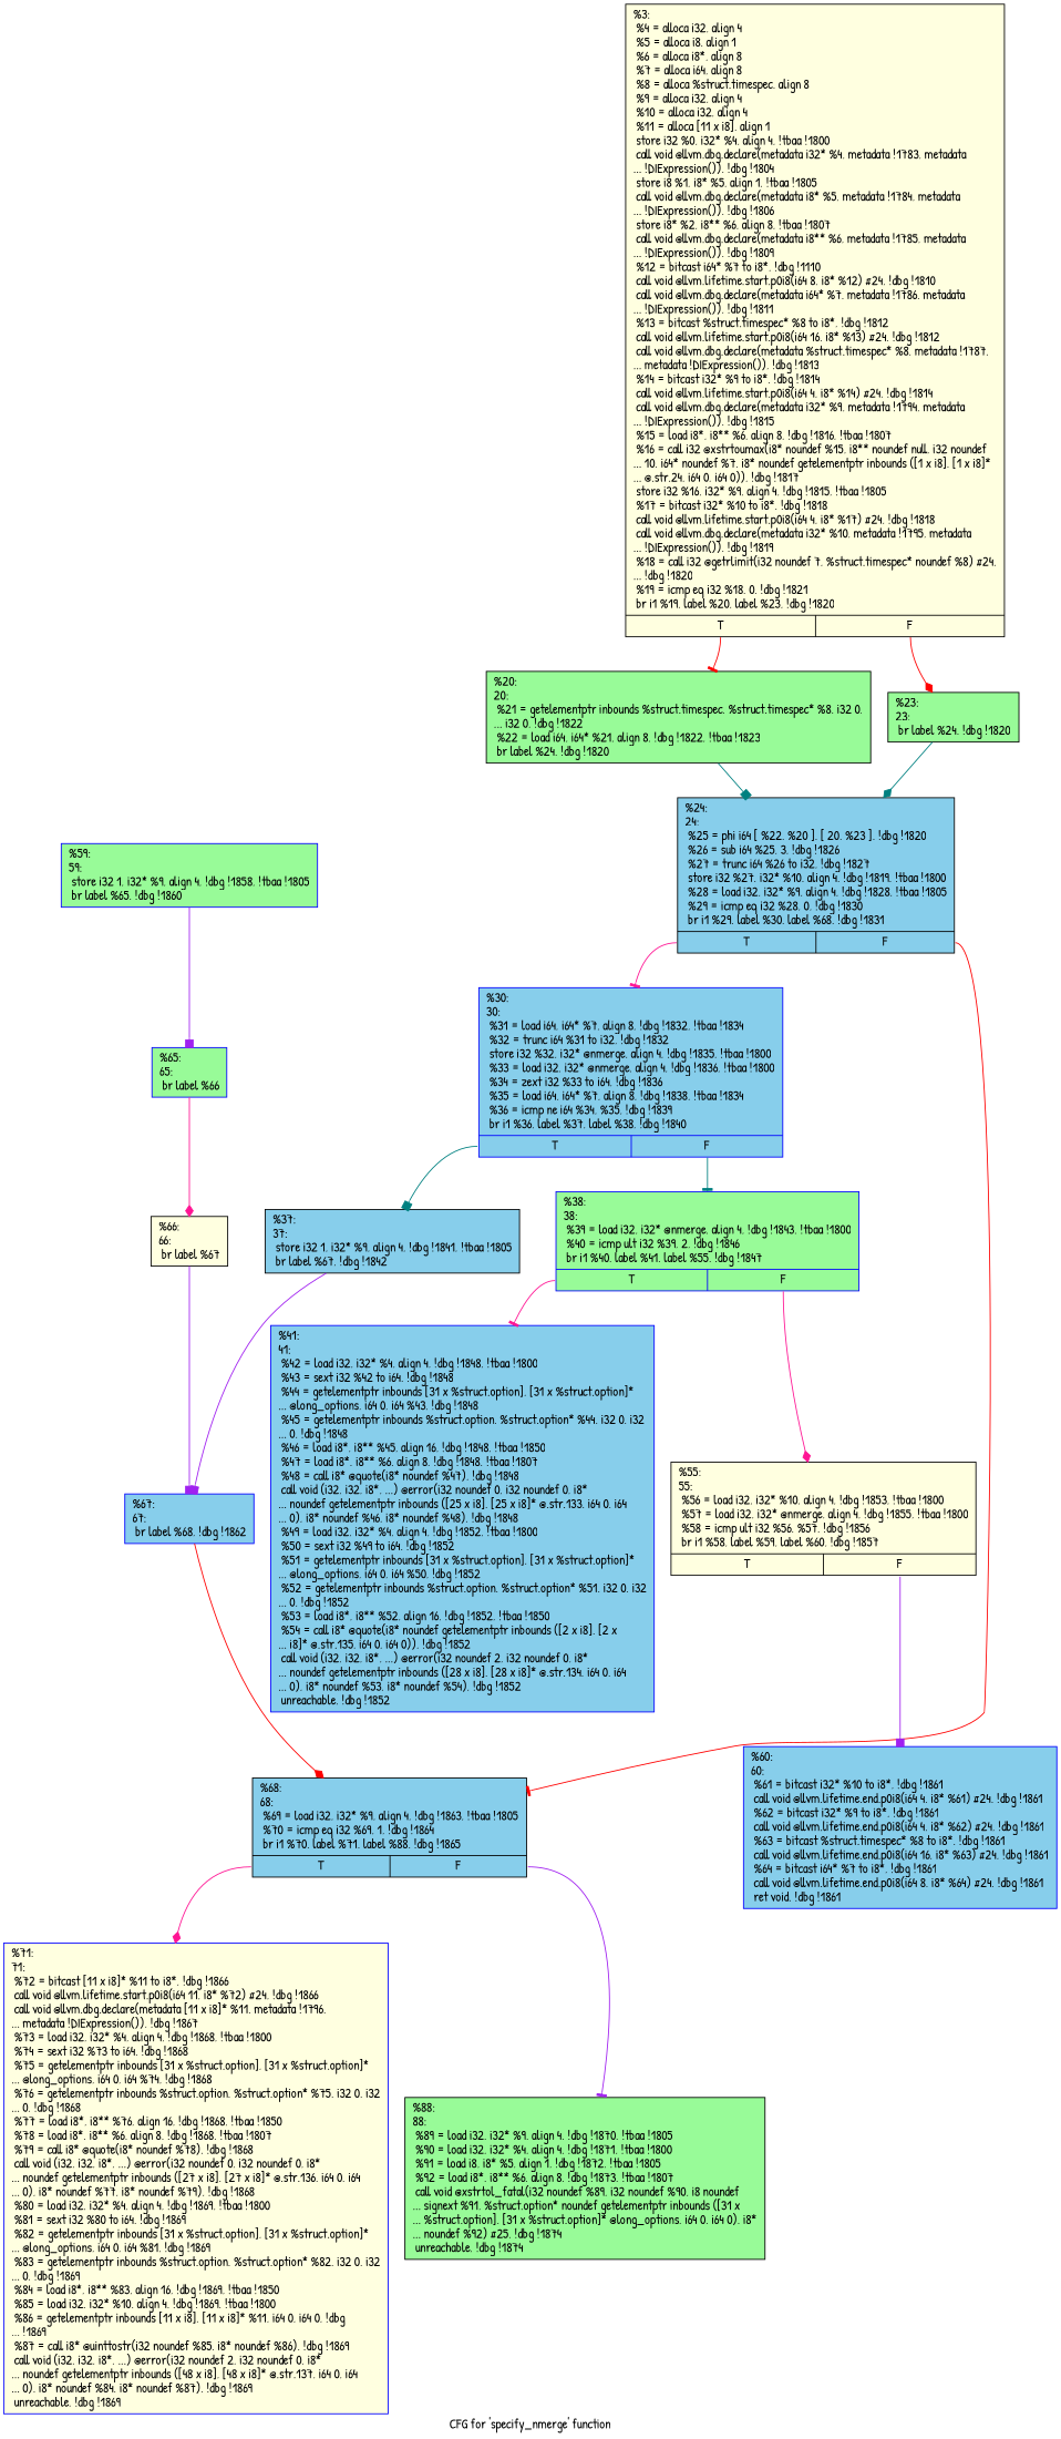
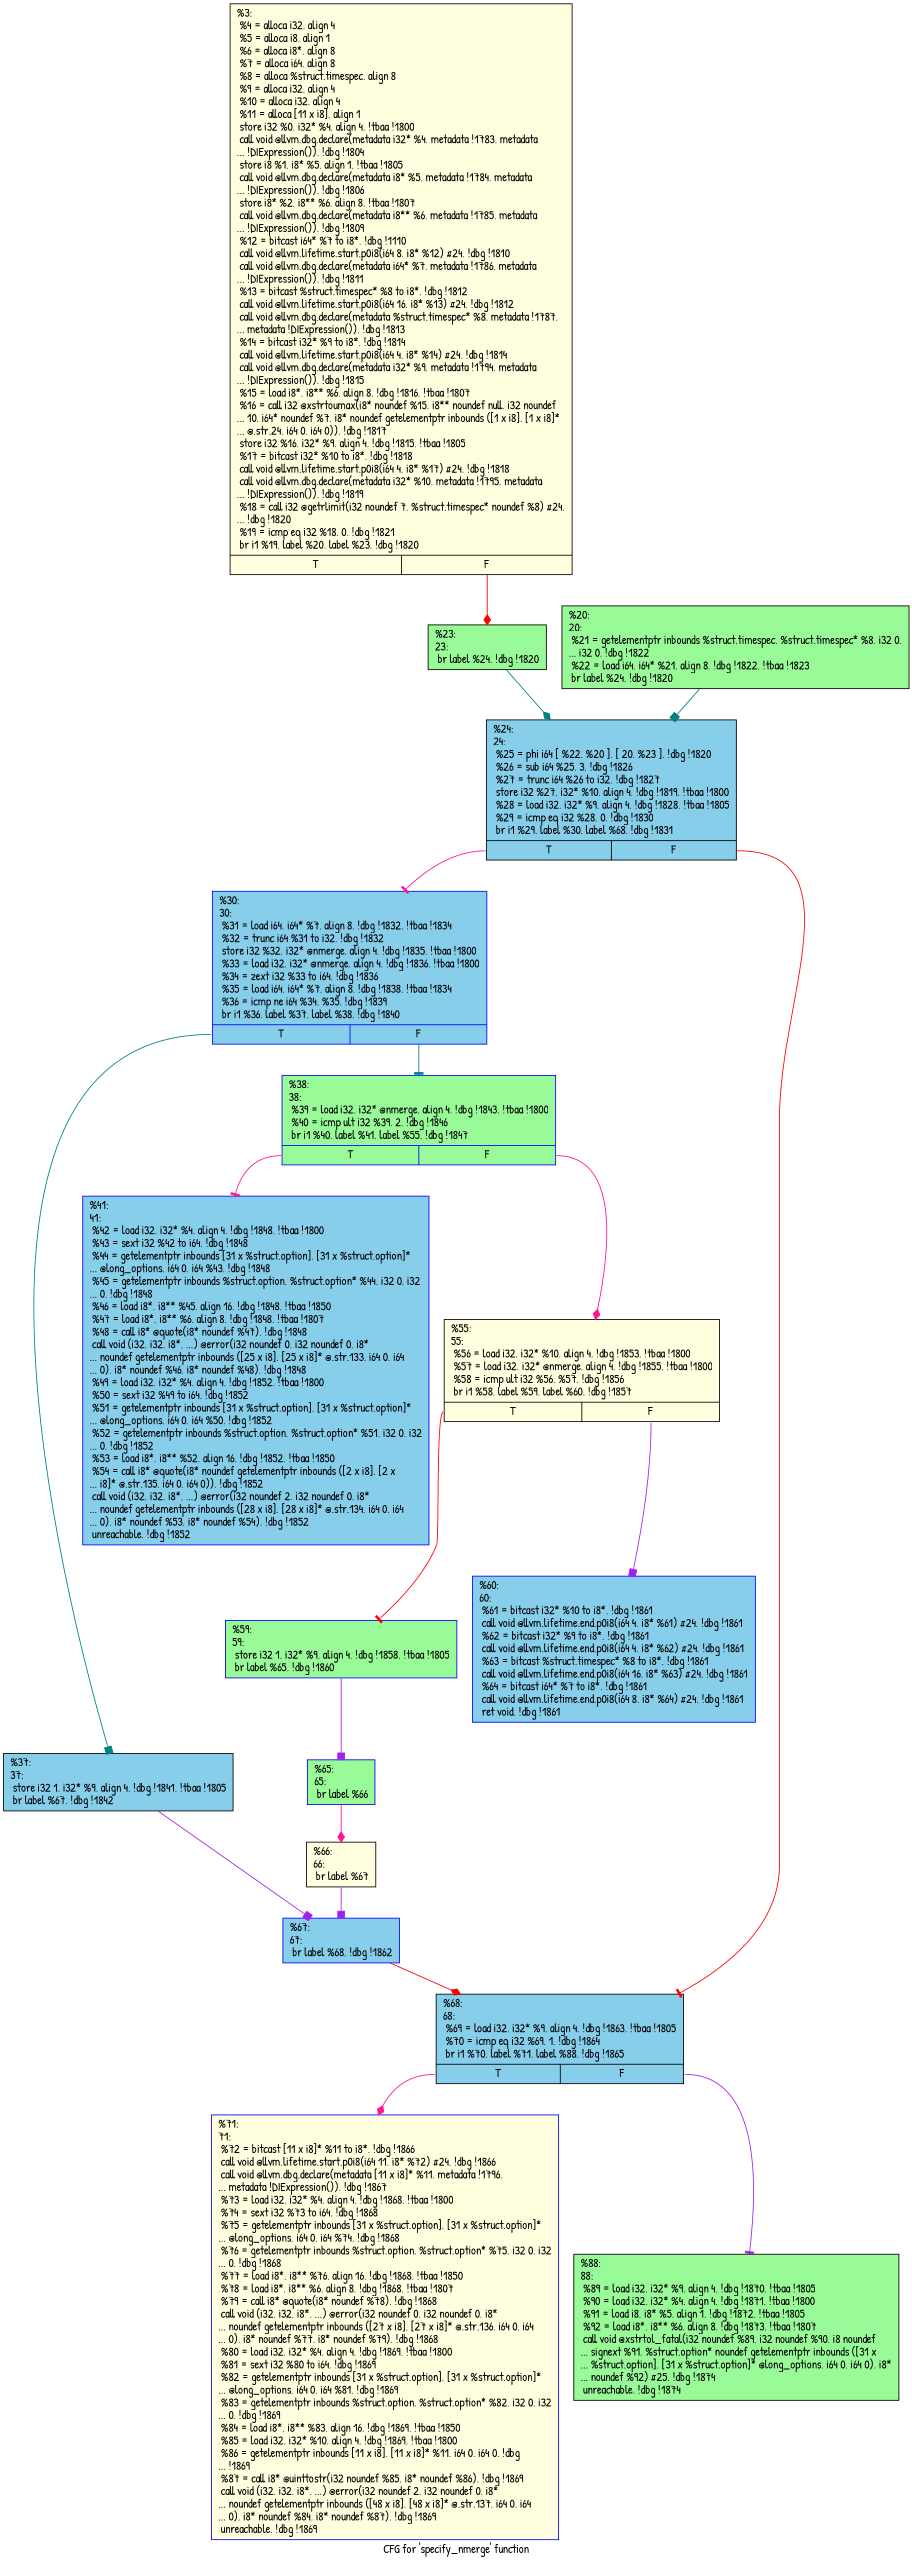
  digraph {
    fontname="Patrick Hand"
    label="CFG for 'specify_nmerge' function"
    node [color=black fillcolor=skyblue fontname="Patrick Hand" shape=record style=filled]
    edge [arrowhead=tee color=red fontname="Patrick Hand"]
    n1 [fillcolor=lightyellow label="{%3:\l  %4 = alloca i32, align 4\l  %5 = alloca i8, align 1\l  %6 = alloca i8*, align 8\l  %7 = alloca i64, align 8\l  %8 = alloca %struct.timespec, align 8\l  %9 = alloca i32, align 4\l  %10 = alloca i32, align 4\l  %11 = alloca [11 x i8], align 1\l  store i32 %0, i32* %4, align 4, !tbaa !1800\l  call void @llvm.dbg.declare(metadata i32* %4, metadata !1783, metadata\l... !DIExpression()), !dbg !1804\l  store i8 %1, i8* %5, align 1, !tbaa !1805\l  call void @llvm.dbg.declare(metadata i8* %5, metadata !1784, metadata\l... !DIExpression()), !dbg !1806\l  store i8* %2, i8** %6, align 8, !tbaa !1807\l  call void @llvm.dbg.declare(metadata i8** %6, metadata !1785, metadata\l... !DIExpression()), !dbg !1809\l  %12 = bitcast i64* %7 to i8*, !dbg !1110\l  call void @llvm.lifetime.start.p0i8(i64 8, i8* %12) #24, !dbg !1810\l  call void @llvm.dbg.declare(metadata i64* %7, metadata !1786, metadata\l... !DIExpression()), !dbg !1811\l  %13 = bitcast %struct.timespec* %8 to i8*, !dbg !1812\l  call void @llvm.lifetime.start.p0i8(i64 16, i8* %13) #24, !dbg !1812\l  call void @llvm.dbg.declare(metadata %struct.timespec* %8, metadata !1787,\l... metadata !DIExpression()), !dbg !1813\l  %14 = bitcast i32* %9 to i8*, !dbg !1814\l  call void @llvm.lifetime.start.p0i8(i64 4, i8* %14) #24, !dbg !1814\l  call void @llvm.dbg.declare(metadata i32* %9, metadata !1794, metadata\l... !DIExpression()), !dbg !1815\l  %15 = load i8*, i8** %6, align 8, !dbg !1816, !tbaa !1807\l  %16 = call i32 @xstrtoumax(i8* noundef %15, i8** noundef null, i32 noundef\l... 10, i64* noundef %7, i8* noundef getelementptr inbounds ([1 x i8], [1 x i8]*\l... @.str.24, i64 0, i64 0)), !dbg !1817\l  store i32 %16, i32* %9, align 4, !dbg !1815, !tbaa !1805\l  %17 = bitcast i32* %10 to i8*, !dbg !1818\l  call void @llvm.lifetime.start.p0i8(i64 4, i8* %17) #24, !dbg !1818\l  call void @llvm.dbg.declare(metadata i32* %10, metadata !1795, metadata\l... !DIExpression()), !dbg !1819\l  %18 = call i32 @getrlimit(i32 noundef 7, %struct.timespec* noundef %8) #24,\l... !dbg !1820\l  %19 = icmp eq i32 %18, 0, !dbg !1821\l  br i1 %19, label %20, label %23, !dbg !1820\l|{<s0>T|<s1>F}}"]
    n2 [fillcolor=palegreen label="{%20:\l20:                                               \l  %21 = getelementptr inbounds %struct.timespec, %struct.timespec* %8, i32 0,\l... i32 0, !dbg !1822\l  %22 = load i64, i64* %21, align 8, !dbg !1822, !tbaa !1823\l  br label %24, !dbg !1820\l}"]
    n3 [fillcolor=palegreen label="{%23:\l23:                                               \l  br label %24, !dbg !1820\l}"]
    n4 [label="{%24:\l24:                                               \l  %25 = phi i64 [ %22, %20 ], [ 20, %23 ], !dbg !1820\l  %26 = sub i64 %25, 3, !dbg !1826\l  %27 = trunc i64 %26 to i32, !dbg !1827\l  store i32 %27, i32* %10, align 4, !dbg !1819, !tbaa !1800\l  %28 = load i32, i32* %9, align 4, !dbg !1828, !tbaa !1805\l  %29 = icmp eq i32 %28, 0, !dbg !1830\l  br i1 %29, label %30, label %68, !dbg !1831\l|{<s0>T|<s1>F}}"]
    n5 [color=blue label="{%30:\l30:                                               \l  %31 = load i64, i64* %7, align 8, !dbg !1832, !tbaa !1834\l  %32 = trunc i64 %31 to i32, !dbg !1832\l  store i32 %32, i32* @nmerge, align 4, !dbg !1835, !tbaa !1800\l  %33 = load i32, i32* @nmerge, align 4, !dbg !1836, !tbaa !1800\l  %34 = zext i32 %33 to i64, !dbg !1836\l  %35 = load i64, i64* %7, align 8, !dbg !1838, !tbaa !1834\l  %36 = icmp ne i64 %34, %35, !dbg !1839\l  br i1 %36, label %37, label %38, !dbg !1840\l|{<s0>T|<s1>F}}"]
    n6 [label="{%68:\l68:                                               \l  %69 = load i32, i32* %9, align 4, !dbg !1863, !tbaa !1805\l  %70 = icmp eq i32 %69, 1, !dbg !1864\l  br i1 %70, label %71, label %88, !dbg !1865\l|{<s0>T|<s1>F}}"]
    n7 [label="{%37:\l37:                                               \l  store i32 1, i32* %9, align 4, !dbg !1841, !tbaa !1805\l  br label %67, !dbg !1842\l}"]
    n8 [color=blue fillcolor=palegreen label="{%38:\l38:                                               \l  %39 = load i32, i32* @nmerge, align 4, !dbg !1843, !tbaa !1800\l  %40 = icmp ult i32 %39, 2, !dbg !1846\l  br i1 %40, label %41, label %55, !dbg !1847\l|{<s0>T|<s1>F}}"]
    n9 [color=blue fillcolor=lightyellow label="{%71:\l71:                                               \l  %72 = bitcast [11 x i8]* %11 to i8*, !dbg !1866\l  call void @llvm.lifetime.start.p0i8(i64 11, i8* %72) #24, !dbg !1866\l  call void @llvm.dbg.declare(metadata [11 x i8]* %11, metadata !1796,\l... metadata !DIExpression()), !dbg !1867\l  %73 = load i32, i32* %4, align 4, !dbg !1868, !tbaa !1800\l  %74 = sext i32 %73 to i64, !dbg !1868\l  %75 = getelementptr inbounds [31 x %struct.option], [31 x %struct.option]*\l... @long_options, i64 0, i64 %74, !dbg !1868\l  %76 = getelementptr inbounds %struct.option, %struct.option* %75, i32 0, i32\l... 0, !dbg !1868\l  %77 = load i8*, i8** %76, align 16, !dbg !1868, !tbaa !1850\l  %78 = load i8*, i8** %6, align 8, !dbg !1868, !tbaa !1807\l  %79 = call i8* @quote(i8* noundef %78), !dbg !1868\l  call void (i32, i32, i8*, ...) @error(i32 noundef 0, i32 noundef 0, i8*\l... noundef getelementptr inbounds ([27 x i8], [27 x i8]* @.str.136, i64 0, i64\l... 0), i8* noundef %77, i8* noundef %79), !dbg !1868\l  %80 = load i32, i32* %4, align 4, !dbg !1869, !tbaa !1800\l  %81 = sext i32 %80 to i64, !dbg !1869\l  %82 = getelementptr inbounds [31 x %struct.option], [31 x %struct.option]*\l... @long_options, i64 0, i64 %81, !dbg !1869\l  %83 = getelementptr inbounds %struct.option, %struct.option* %82, i32 0, i32\l... 0, !dbg !1869\l  %84 = load i8*, i8** %83, align 16, !dbg !1869, !tbaa !1850\l  %85 = load i32, i32* %10, align 4, !dbg !1869, !tbaa !1800\l  %86 = getelementptr inbounds [11 x i8], [11 x i8]* %11, i64 0, i64 0, !dbg\l... !1869\l  %87 = call i8* @uinttostr(i32 noundef %85, i8* noundef %86), !dbg !1869\l  call void (i32, i32, i8*, ...) @error(i32 noundef 2, i32 noundef 0, i8*\l... noundef getelementptr inbounds ([48 x i8], [48 x i8]* @.str.137, i64 0, i64\l... 0), i8* noundef %84, i8* noundef %87), !dbg !1869\l  unreachable, !dbg !1869\l}"]
    n10 [fillcolor=palegreen label="{%88:\l88:                                               \l  %89 = load i32, i32* %9, align 4, !dbg !1870, !tbaa !1805\l  %90 = load i32, i32* %4, align 4, !dbg !1871, !tbaa !1800\l  %91 = load i8, i8* %5, align 1, !dbg !1872, !tbaa !1805\l  %92 = load i8*, i8** %6, align 8, !dbg !1873, !tbaa !1807\l  call void @xstrtol_fatal(i32 noundef %89, i32 noundef %90, i8 noundef\l... signext %91, %struct.option* noundef getelementptr inbounds ([31 x\l... %struct.option], [31 x %struct.option]* @long_options, i64 0, i64 0), i8*\l... noundef %92) #25, !dbg !1874\l  unreachable, !dbg !1874\l}"]
    n11 [color=blue label="{%67:\l67:                                               \l  br label %68, !dbg !1862\l}"]
    n12 [color=blue label="{%41:\l41:                                               \l  %42 = load i32, i32* %4, align 4, !dbg !1848, !tbaa !1800\l  %43 = sext i32 %42 to i64, !dbg !1848\l  %44 = getelementptr inbounds [31 x %struct.option], [31 x %struct.option]*\l... @long_options, i64 0, i64 %43, !dbg !1848\l  %45 = getelementptr inbounds %struct.option, %struct.option* %44, i32 0, i32\l... 0, !dbg !1848\l  %46 = load i8*, i8** %45, align 16, !dbg !1848, !tbaa !1850\l  %47 = load i8*, i8** %6, align 8, !dbg !1848, !tbaa !1807\l  %48 = call i8* @quote(i8* noundef %47), !dbg !1848\l  call void (i32, i32, i8*, ...) @error(i32 noundef 0, i32 noundef 0, i8*\l... noundef getelementptr inbounds ([25 x i8], [25 x i8]* @.str.133, i64 0, i64\l... 0), i8* noundef %46, i8* noundef %48), !dbg !1848\l  %49 = load i32, i32* %4, align 4, !dbg !1852, !tbaa !1800\l  %50 = sext i32 %49 to i64, !dbg !1852\l  %51 = getelementptr inbounds [31 x %struct.option], [31 x %struct.option]*\l... @long_options, i64 0, i64 %50, !dbg !1852\l  %52 = getelementptr inbounds %struct.option, %struct.option* %51, i32 0, i32\l... 0, !dbg !1852\l  %53 = load i8*, i8** %52, align 16, !dbg !1852, !tbaa !1850\l  %54 = call i8* @quote(i8* noundef getelementptr inbounds ([2 x i8], [2 x\l... i8]* @.str.135, i64 0, i64 0)), !dbg !1852\l  call void (i32, i32, i8*, ...) @error(i32 noundef 2, i32 noundef 0, i8*\l... noundef getelementptr inbounds ([28 x i8], [28 x i8]* @.str.134, i64 0, i64\l... 0), i8* noundef %53, i8* noundef %54), !dbg !1852\l  unreachable, !dbg !1852\l}"]
    n13 [fillcolor=lightyellow label="{%55:\l55:                                               \l  %56 = load i32, i32* %10, align 4, !dbg !1853, !tbaa !1800\l  %57 = load i32, i32* @nmerge, align 4, !dbg !1855, !tbaa !1800\l  %58 = icmp ult i32 %56, %57, !dbg !1856\l  br i1 %58, label %59, label %60, !dbg !1857\l|{<s0>T|<s1>F}}"]
    n14 [color=blue fillcolor=palegreen label="{%59:\l59:                                               \l  store i32 1, i32* %9, align 4, !dbg !1858, !tbaa !1805\l  br label %65, !dbg !1860\l}"]
    n15 [color=blue label="{%60:\l60:                                               \l  %61 = bitcast i32* %10 to i8*, !dbg !1861\l  call void @llvm.lifetime.end.p0i8(i64 4, i8* %61) #24, !dbg !1861\l  %62 = bitcast i32* %9 to i8*, !dbg !1861\l  call void @llvm.lifetime.end.p0i8(i64 4, i8* %62) #24, !dbg !1861\l  %63 = bitcast %struct.timespec* %8 to i8*, !dbg !1861\l  call void @llvm.lifetime.end.p0i8(i64 16, i8* %63) #24, !dbg !1861\l  %64 = bitcast i64* %7 to i8*, !dbg !1861\l  call void @llvm.lifetime.end.p0i8(i64 8, i8* %64) #24, !dbg !1861\l  ret void, !dbg !1861\l}"]
    n16 [color=blue fillcolor=palegreen label="{%65:\l65:                                               \l  br label %66\l}"]
    n17 [fillcolor=lightyellow label="{%66:\l66:                                               \l  br label %67\l}"]
-   n1 -> n2 [tailport=s0]
    n1 -> n3 [arrowhead=diamond tailport=s1]
    n2 -> n4 [arrowhead=box color=teal]
    n3 -> n4 [arrowhead=diamond color=teal]
    n4 -> n5 [color=deeppink tailport=s0]
    n4 -> n6 [tailport=s1]
    n5 -> n7 [arrowhead=box color=teal tailport=s0]
    n5 -> n8 [color=teal tailport=s1]
    n6 -> n9 [arrowhead=diamond color=deeppink tailport=s0]
    n6 -> n10 [color=purple tailport=s1]
    n7 -> n11 [arrowhead=box color=purple]
    n8 -> n12 [color=deeppink tailport=s0]
    n8 -> n13 [arrowhead=diamond color=deeppink tailport=s1]
    n11 -> n6 [arrowhead=diamond]
+   n13 -> n14 [tailport=s0]
    n13 -> n15 [arrowhead=box color=purple tailport=s1]
    n14 -> n16 [arrowhead=box color=purple]
    n16 -> n17 [arrowhead=diamond color=deeppink]
    n17 -> n11 [arrowhead=box color=purple]
  }
